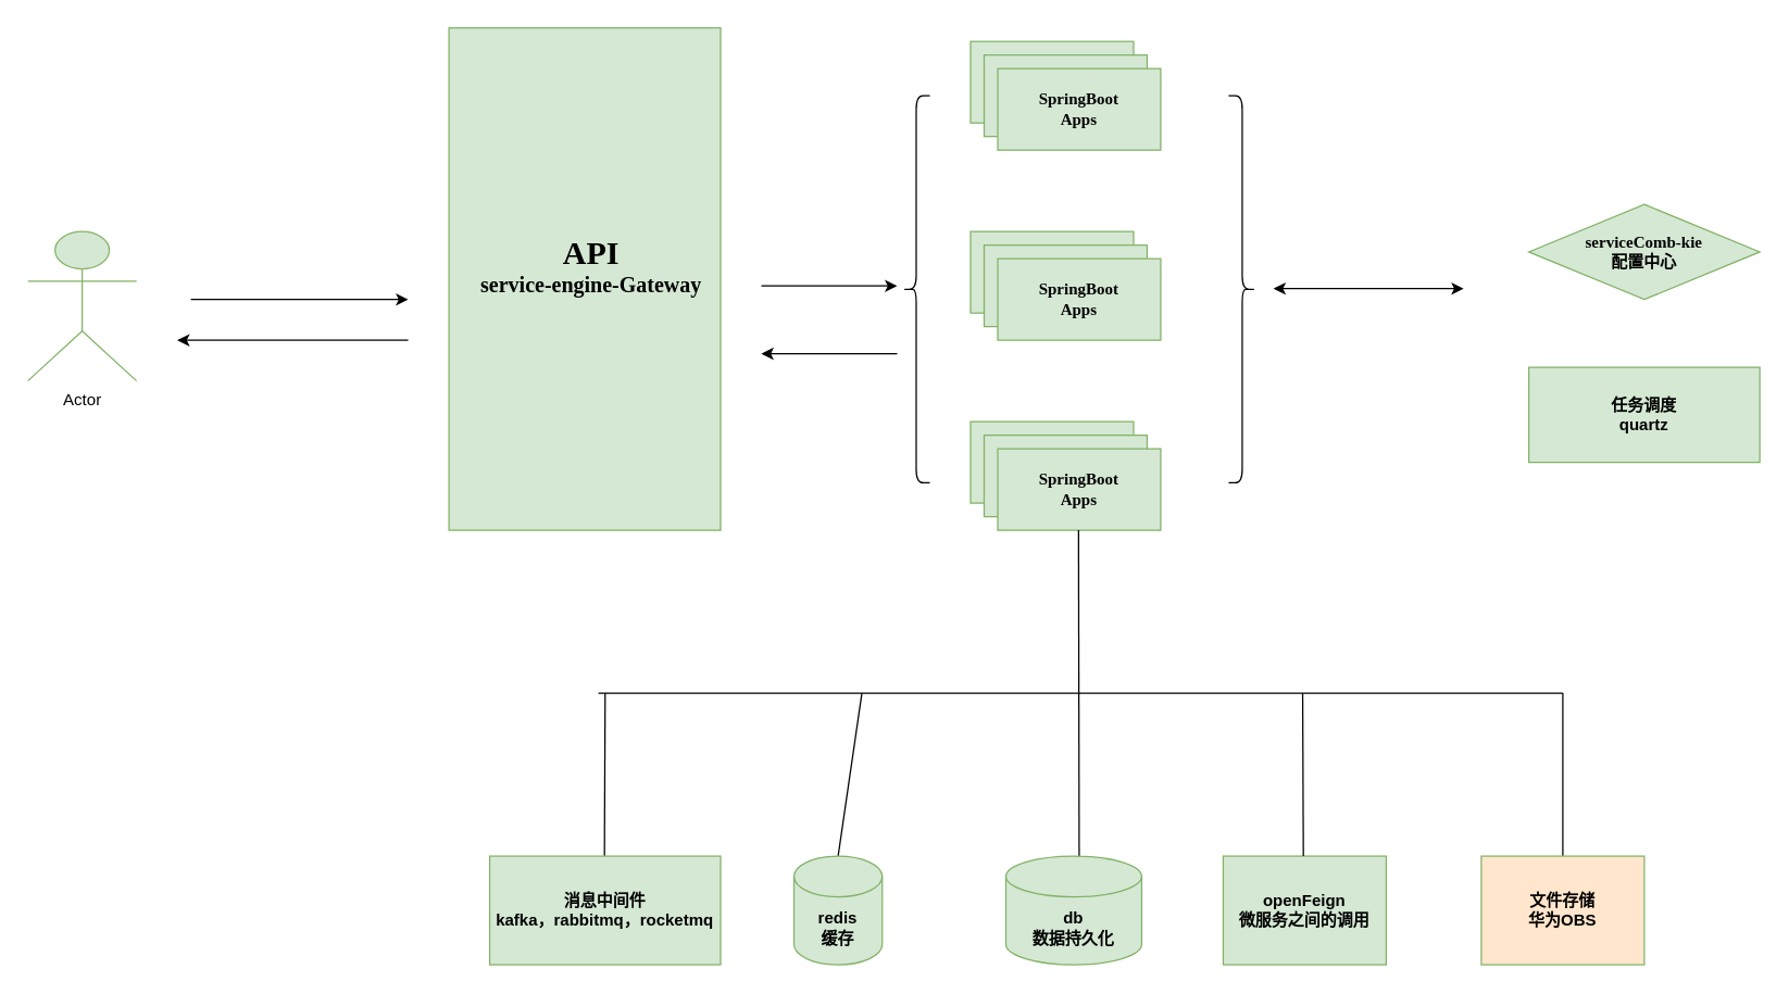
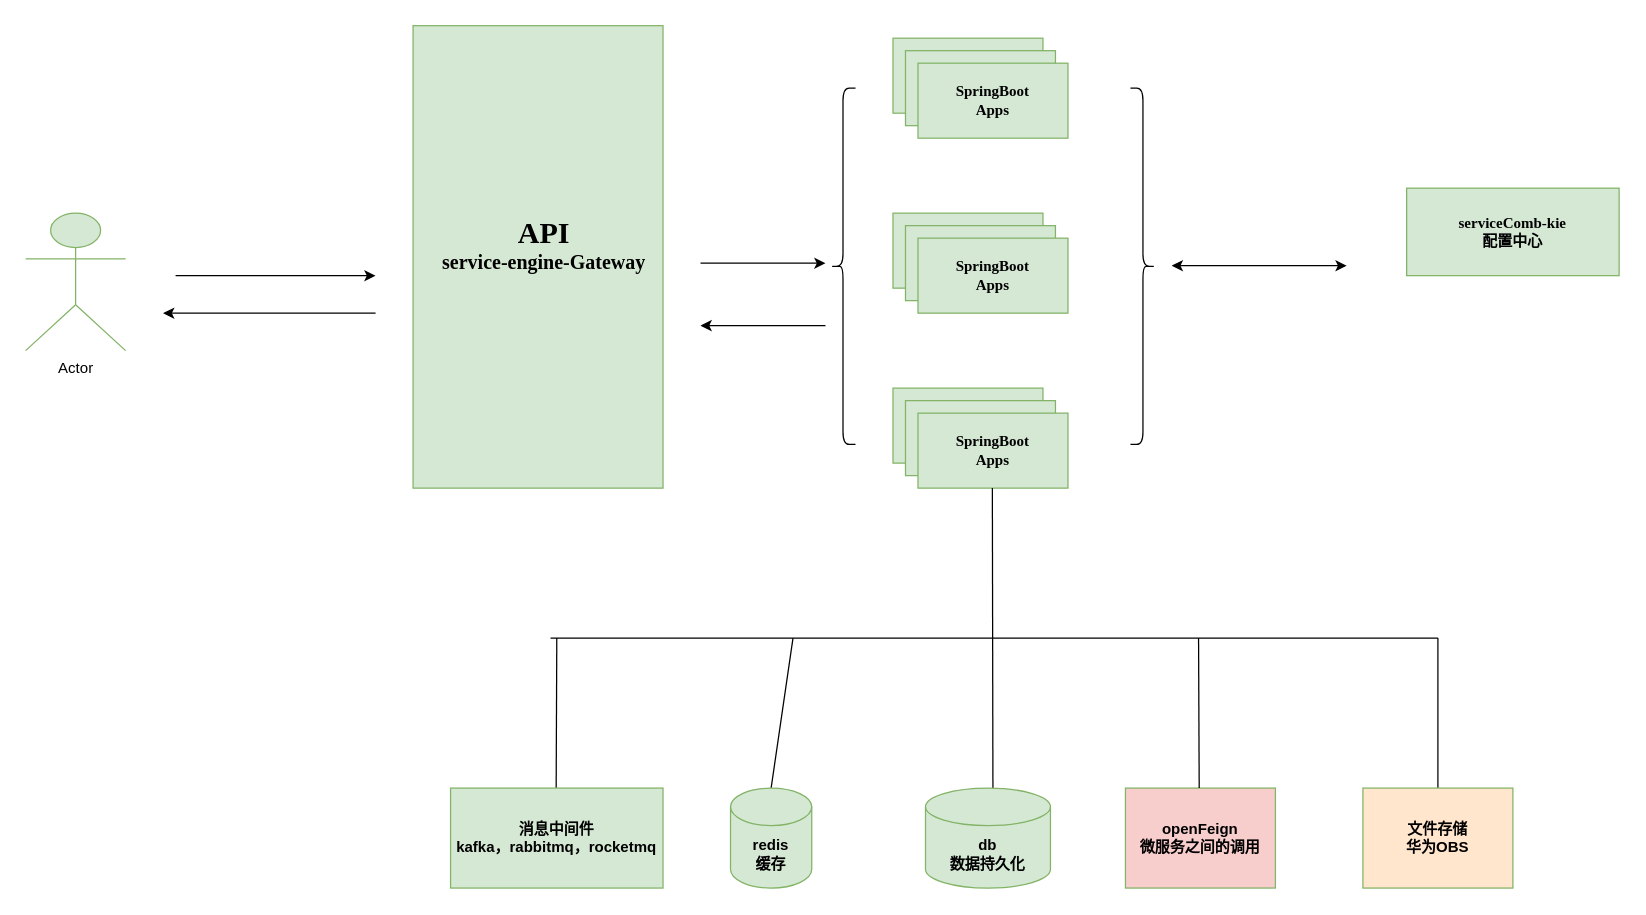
  <mxCell id="0" />
  <mxCell id="1" parent="0" />
  <mxCell id="2" value="Actor" style="shape=umlActor;verticalLabelPosition=bottom;verticalAlign=top;html=1;outlineConnect=0;fillColor=#d5e8d4;strokeColor=#82b366;" parent="1" vertex="1"><mxGeometry x="20" y="170" width="80" height="110" as="geometry" /></mxCell>
  <mxCell id="3" value="" style="endArrow=classic;html=1;rounded=0;" parent="1" edge="1"><mxGeometry width="50" height="50" relative="1" as="geometry"><mxPoint x="140" y="220" as="sourcePoint" /><mxPoint x="300" y="220" as="targetPoint" /></mxGeometry></mxCell>
  <mxCell id="4" value="" style="rounded=0;whiteSpace=wrap;html=1;fillColor=#d5e8d4;strokeColor=#82b366;" parent="1" vertex="1"><mxGeometry x="330" y="20" width="200" height="370" as="geometry" /></mxCell>
  <mxCell id="5" value="&lt;font face=&quot;Comic Sans MS&quot; style=&quot;font-size: 24px;&quot;&gt;&lt;b style=&quot;&quot;&gt;API&lt;/b&gt;&lt;/font&gt;&lt;div&gt;&lt;font face=&quot;Comic Sans MS&quot; size=&quot;3&quot;&gt;&lt;b style=&quot;&quot;&gt;service-engine-Gateway&lt;/b&gt;&lt;/font&gt;&lt;/div&gt;" style="text;html=1;align=center;verticalAlign=middle;whiteSpace=wrap;rounded=0;" parent="1" vertex="1"><mxGeometry x="290" y="170" width="290" height="50" as="geometry" /></mxCell>
  <mxCell id="6" value="" style="endArrow=classic;html=1;rounded=0;" parent="1" edge="1"><mxGeometry width="50" height="50" relative="1" as="geometry"><mxPoint x="560" y="210" as="sourcePoint" /><mxPoint x="660" y="210" as="targetPoint" /></mxGeometry></mxCell>
  <mxCell id="7" value="SpringBoot&lt;div&gt;App&lt;/div&gt;" style="rounded=0;whiteSpace=wrap;html=1;fillColor=#d5e8d4;strokeColor=#82b366;" parent="1" vertex="1"><mxGeometry x="714" y="30" width="120" height="60" as="geometry" /></mxCell>
  <mxCell id="8" value="SpringBoot&lt;div&gt;App&lt;/div&gt;" style="rounded=0;whiteSpace=wrap;html=1;fillColor=#d5e8d4;strokeColor=#82b366;" parent="1" vertex="1"><mxGeometry x="724" y="40" width="120" height="60" as="geometry" /></mxCell>
  <mxCell id="9" value="&lt;b&gt;&lt;font face=&quot;Comic Sans MS&quot;&gt;SpringBoot&lt;/font&gt;&lt;/b&gt;&lt;div&gt;&lt;b&gt;&lt;font face=&quot;DIdet0pF6SvNyJA4FFoE&quot;&gt;Apps&lt;/font&gt;&lt;/b&gt;&lt;/div&gt;" style="rounded=0;whiteSpace=wrap;html=1;fillColor=#d5e8d4;strokeColor=#82b366;" parent="1" vertex="1"><mxGeometry x="734" y="50" width="120" height="60" as="geometry" /></mxCell>
  <mxCell id="10" value="SpringBoot&lt;div&gt;App&lt;/div&gt;" style="rounded=0;whiteSpace=wrap;html=1;fillColor=#d5e8d4;strokeColor=#82b366;" parent="1" vertex="1"><mxGeometry x="714" y="170" width="120" height="60" as="geometry" /></mxCell>
  <mxCell id="11" value="SpringBoot&lt;div&gt;App&lt;/div&gt;" style="rounded=0;whiteSpace=wrap;html=1;fillColor=#d5e8d4;strokeColor=#82b366;" parent="1" vertex="1"><mxGeometry x="724" y="180" width="120" height="60" as="geometry" /></mxCell>
  <mxCell id="12" value="&lt;b&gt;&lt;font face=&quot;Comic Sans MS&quot;&gt;SpringBoot&lt;/font&gt;&lt;/b&gt;&lt;div&gt;&lt;b&gt;&lt;font face=&quot;E4-ssiGOFwNttw82jEcN&quot;&gt;Apps&lt;/font&gt;&lt;/b&gt;&lt;/div&gt;" style="rounded=0;whiteSpace=wrap;html=1;fillColor=#d5e8d4;strokeColor=#82b366;" parent="1" vertex="1"><mxGeometry x="734" y="190" width="120" height="60" as="geometry" /></mxCell>
  <mxCell id="13" value="SpringBoot&lt;div&gt;App&lt;/div&gt;" style="rounded=0;whiteSpace=wrap;html=1;fillColor=#d5e8d4;strokeColor=#82b366;" parent="1" vertex="1"><mxGeometry x="714" y="310" width="120" height="60" as="geometry" /></mxCell>
  <mxCell id="14" value="SpringBoot&lt;div&gt;App&lt;/div&gt;" style="rounded=0;whiteSpace=wrap;html=1;fillColor=#d5e8d4;strokeColor=#82b366;" parent="1" vertex="1"><mxGeometry x="724" y="320" width="120" height="60" as="geometry" /></mxCell>
  <mxCell id="15" value="&lt;b&gt;&lt;font face=&quot;Comic Sans MS&quot;&gt;SpringBoot&lt;/font&gt;&lt;/b&gt;&lt;div&gt;&lt;b&gt;&lt;font face=&quot;j0T-t-UFfpxrv3EUAg1I&quot;&gt;Apps&lt;/font&gt;&lt;/b&gt;&lt;/div&gt;" style="rounded=0;whiteSpace=wrap;html=1;fillColor=#d5e8d4;strokeColor=#82b366;" parent="1" vertex="1"><mxGeometry x="734" y="330" width="120" height="60" as="geometry" /></mxCell>
  <mxCell id="16" value="" style="shape=curlyBracket;whiteSpace=wrap;html=1;rounded=1;labelPosition=left;verticalLabelPosition=middle;align=right;verticalAlign=middle;" parent="1" vertex="1"><mxGeometry x="664" y="70" width="20" height="285" as="geometry" /></mxCell>
  <mxCell id="17" value="" style="shape=curlyBracket;whiteSpace=wrap;html=1;rounded=1;flipH=1;labelPosition=right;verticalLabelPosition=middle;align=left;verticalAlign=middle;" parent="1" vertex="1"><mxGeometry x="904" y="70" width="20" height="285" as="geometry" /></mxCell>
- <mxCell id="18" value="&lt;b&gt;&lt;font face=&quot;Comic Sans MS&quot;&gt;serviceComb-kie&lt;/font&gt;&lt;/b&gt;&lt;div&gt;&lt;b&gt;&lt;font face=&quot;Z_Ryg0JJ6sgyvN5hTMX4&quot;&gt;配置中心&lt;/font&gt;&lt;/b&gt;&lt;/div&gt;" style="rhombus;whiteSpace=wrap;html=1;fillColor=#d5e8d4;strokeColor=#82b366;" parent="1" vertex="1"><mxGeometry x="1125" y="150" width="170" height="70" as="geometry" /></mxCell>
+ <mxCell id="18" value="&lt;b&gt;&lt;font face=&quot;Comic Sans MS&quot;&gt;serviceComb-kie&lt;/font&gt;&lt;/b&gt;&lt;div&gt;&lt;b&gt;&lt;font face=&quot;Z_Ryg0JJ6sgyvN5hTMX4&quot;&gt;配置中心&lt;/font&gt;&lt;/b&gt;&lt;/div&gt;" style="rounded=0;whiteSpace=wrap;html=1;fillColor=#d5e8d4;strokeColor=#82b366;" parent="1" vertex="1"><mxGeometry x="1125" y="150" width="170" height="70" as="geometry" /></mxCell>
  <mxCell id="19" value="" style="endArrow=classic;startArrow=classic;html=1;rounded=0;" parent="1" edge="1"><mxGeometry width="50" height="50" relative="1" as="geometry"><mxPoint x="937" y="212" as="sourcePoint" /><mxPoint x="1077" y="212" as="targetPoint" /></mxGeometry></mxCell>
  <mxCell id="20" value="" style="endArrow=none;html=1;rounded=0;" parent="1" edge="1"><mxGeometry width="50" height="50" relative="1" as="geometry"><mxPoint x="794" y="650" as="sourcePoint" /><mxPoint x="793.5" y="390" as="targetPoint" /></mxGeometry></mxCell>
  <mxCell id="21" value="" style="endArrow=none;html=1;rounded=0;" parent="1" edge="1"><mxGeometry width="50" height="50" relative="1" as="geometry"><mxPoint x="440" y="510" as="sourcePoint" /><mxPoint x="1150" y="510" as="targetPoint" /></mxGeometry></mxCell>
  <mxCell id="22" value="" style="endArrow=none;html=1;rounded=0;" parent="1" edge="1"><mxGeometry width="50" height="50" relative="1" as="geometry"><mxPoint x="444.5" y="630" as="sourcePoint" /><mxPoint x="445" y="510" as="targetPoint" /></mxGeometry></mxCell>
- <mxCell id="23" value="&lt;b&gt;openFeign&lt;/b&gt;&lt;div&gt;&lt;b&gt;微服务之间的调用&lt;/b&gt;&lt;/div&gt;" style="rounded=0;whiteSpace=wrap;html=1;fillColor=#d5e8d4;strokeColor=#82b366;" parent="1" vertex="1"><mxGeometry x="900" y="630" width="120" height="80" as="geometry" /></mxCell>
+ <mxCell id="23" value="&lt;b&gt;openFeign&lt;/b&gt;&lt;div&gt;&lt;b&gt;微服务之间的调用&lt;/b&gt;&lt;/div&gt;" style="rounded=0;whiteSpace=wrap;html=1;fillColor=#f8cecc;strokeColor=#82b366;" parent="1" vertex="1"><mxGeometry x="900" y="630" width="120" height="80" as="geometry" /></mxCell>
  <mxCell id="24" value="&lt;b&gt;db&lt;/b&gt;&lt;div&gt;&lt;b&gt;数据持久化&lt;/b&gt;&lt;/div&gt;" style="shape=cylinder3;whiteSpace=wrap;html=1;boundedLbl=1;backgroundOutline=1;size=15;fillColor=#d5e8d4;strokeColor=#82b366;" parent="1" vertex="1"><mxGeometry x="740" y="630" width="100" height="80" as="geometry" /></mxCell>
  <mxCell id="25" value="" style="endArrow=none;html=1;rounded=0;exitX=0.5;exitY=0;exitDx=0;exitDy=0;exitPerimeter=0;" parent="1" source="26" edge="1"><mxGeometry width="50" height="50" relative="1" as="geometry"><mxPoint x="634" y="630" as="sourcePoint" /><mxPoint x="634" y="510" as="targetPoint" /></mxGeometry></mxCell>
  <mxCell id="26" value="&lt;b&gt;redis&lt;/b&gt;&lt;div&gt;&lt;b&gt;缓存&lt;/b&gt;&lt;/div&gt;" style="shape=cylinder3;whiteSpace=wrap;html=1;boundedLbl=1;backgroundOutline=1;size=15;fillColor=#d5e8d4;strokeColor=#82b366;" parent="1" vertex="1"><mxGeometry x="584" y="630" width="65" height="80" as="geometry" /></mxCell>
  <mxCell id="27" value="&lt;b&gt;消息中间件&lt;/b&gt;&lt;div&gt;&lt;b&gt;kafka，rabbitmq，rocketmq&lt;/b&gt;&lt;/div&gt;" style="rounded=0;whiteSpace=wrap;html=1;fillColor=#d5e8d4;strokeColor=#82b366;" parent="1" vertex="1"><mxGeometry x="360" y="630" width="170" height="80" as="geometry" /></mxCell>
  <mxCell id="28" value="" style="endArrow=none;html=1;rounded=0;exitX=0.5;exitY=0;exitDx=0;exitDy=0;" parent="1" source="29" edge="1"><mxGeometry width="50" height="50" relative="1" as="geometry"><mxPoint x="1150" y="630" as="sourcePoint" /><mxPoint x="1150" y="510" as="targetPoint" /></mxGeometry></mxCell>
  <mxCell id="29" value="&lt;b&gt;文件存储&lt;/b&gt;&lt;div&gt;&lt;b&gt;华为OBS&lt;/b&gt;&lt;/div&gt;" style="rounded=0;whiteSpace=wrap;html=1;fillColor=#ffe6cc;strokeColor=#82b366;" parent="1" vertex="1"><mxGeometry x="1090" y="630" width="120" height="80" as="geometry" /></mxCell>
  <mxCell id="30" value="" style="endArrow=none;html=1;rounded=0;" parent="1" edge="1"><mxGeometry width="50" height="50" relative="1" as="geometry"><mxPoint x="959" y="630" as="sourcePoint" /><mxPoint x="958.5" y="510" as="targetPoint" /></mxGeometry></mxCell>
- <mxCell id="31" value="&lt;b&gt;任务调度&lt;/b&gt;&lt;div&gt;&lt;b&gt;quartz&lt;/b&gt;&lt;/div&gt;" style="rounded=0;whiteSpace=wrap;html=1;fillColor=#d5e8d4;strokeColor=#82b366;" parent="1" vertex="1"><mxGeometry x="1125" y="270" width="170" height="70" as="geometry" /></mxCell>
  <mxCell id="32" value="" style="endArrow=classic;html=1;rounded=0;" parent="1" edge="1"><mxGeometry width="50" height="50" relative="1" as="geometry"><mxPoint x="660" y="260" as="sourcePoint" /><mxPoint x="560" y="260" as="targetPoint" /></mxGeometry></mxCell>
  <mxCell id="33" value="" style="endArrow=classic;html=1;rounded=0;" parent="1" edge="1"><mxGeometry width="50" height="50" relative="1" as="geometry"><mxPoint x="300" y="250" as="sourcePoint" /><mxPoint x="130" y="250" as="targetPoint" /></mxGeometry></mxCell>
